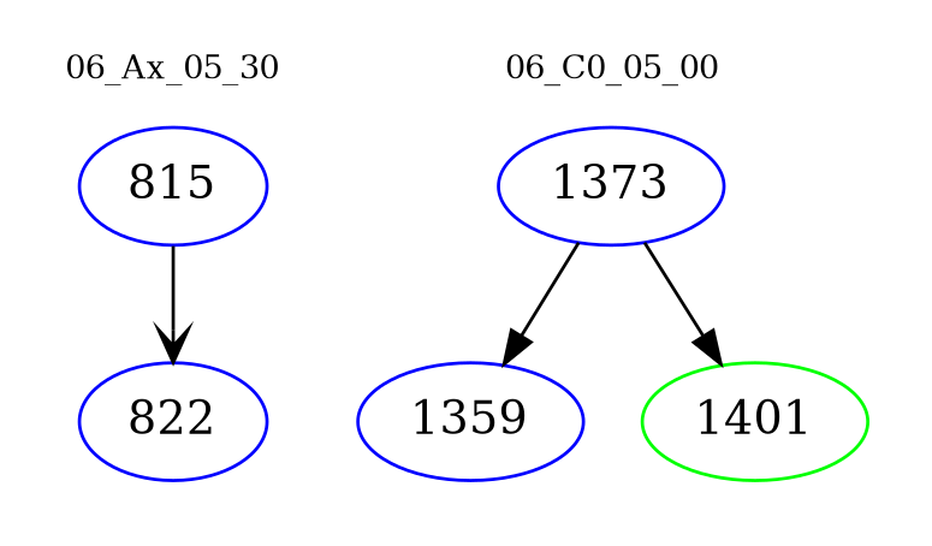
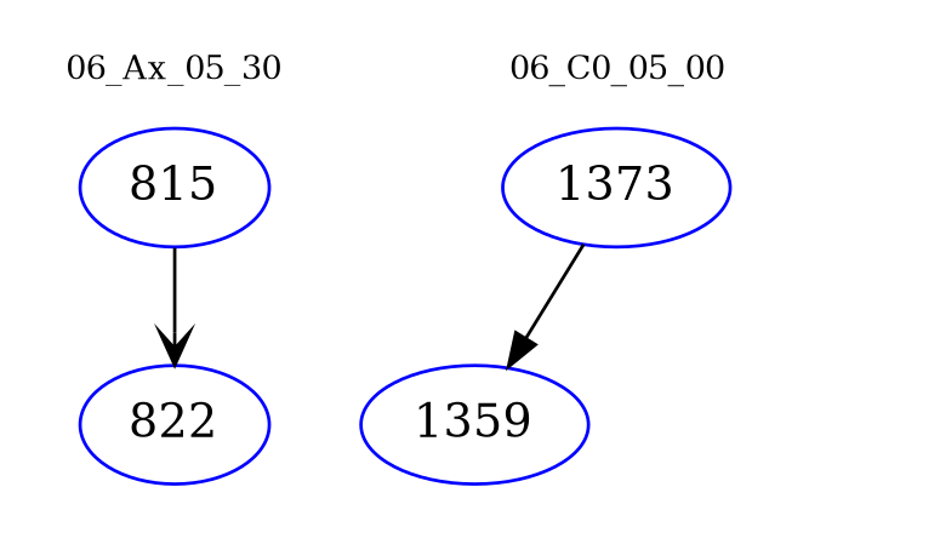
  digraph {
    node [color=blue]
    edge [arrowhead=normal color=black]
    n1 [label=815]
    n2 [label=822]
    n3 [label=1373]
    n4 [label=1359]
-   n5 [color=green label=1401]
    subgraph cluster_1 {
      color=white
      fontsize=10
      label="06_Ax_05_30"
      n1
      n2
    }
    subgraph cluster_2 {
      color=white
      fontsize=10
      label="06_C0_05_00"
      n3
      n4
-     n5
    }
    n1 -> n2 [arrowhead=vee]
    n3 -> n4
-   n3 -> n5
  }
